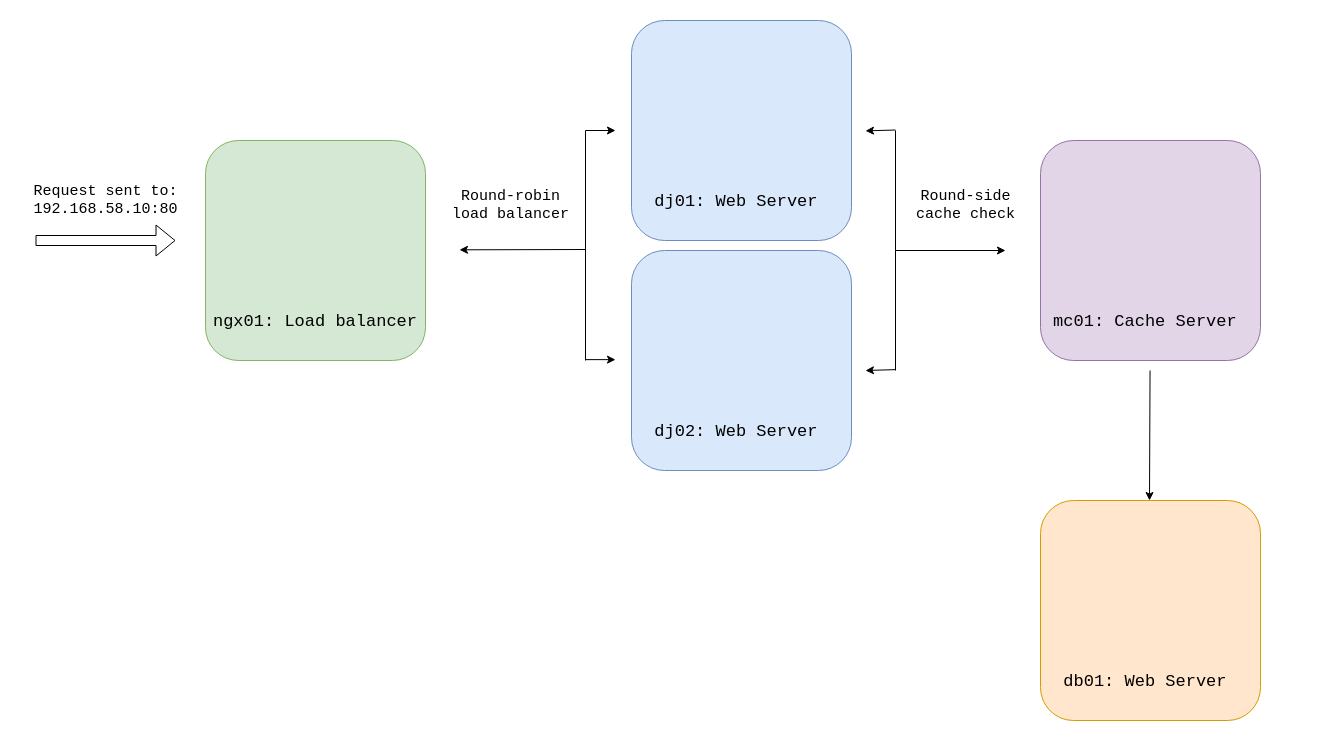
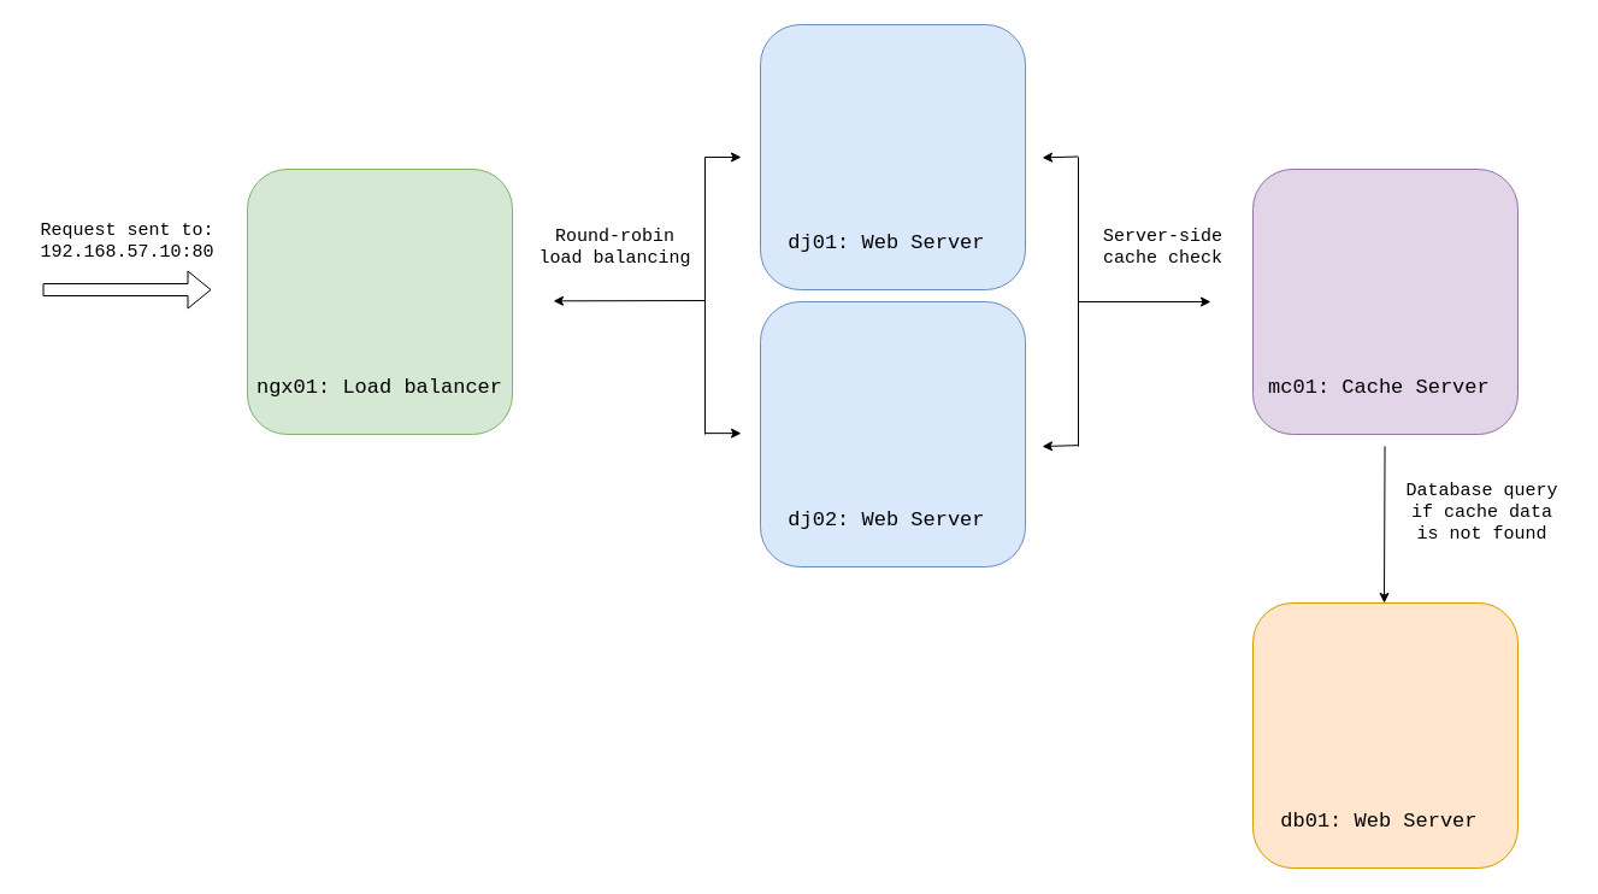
  <mxCell id="0" />
  <mxCell id="1" parent="0" />
  <mxCell id="2" value="&lt;font face=&quot;Courier New&quot; style=&quot;font-size: 17px;&quot;&gt;&lt;br&gt;&lt;br&gt;&lt;br&gt;&lt;br&gt;&lt;br&gt;&lt;br&gt;&lt;br&gt;mc01: Cache Server&amp;nbsp;&lt;/font&gt;" style="rounded=1;whiteSpace=wrap;html=1;fillColor=#e1d5e7;strokeColor=#9673a6;" vertex="1" parent="1"><mxGeometry x="1040" y="140" width="220" height="220" as="geometry" /></mxCell>
  <mxCell id="3" value="" style="shape=image;verticalLabelPosition=bottom;labelBackgroundColor=default;verticalAlign=top;aspect=fixed;imageAspect=0;image=https://download.logo.wine/logo/Memcached/Memcached-Logo.wine.png;" vertex="1" parent="1"><mxGeometry x="1015" y="145" width="270" height="180" as="geometry" /></mxCell>
  <mxCell id="4" value="&lt;font face=&quot;Courier New&quot; style=&quot;font-size: 17px;&quot;&gt;&lt;br&gt;&lt;br&gt;&lt;br&gt;&lt;br&gt;&lt;br&gt;&lt;br&gt;&lt;br&gt;dj01: Web Server&amp;nbsp;&lt;/font&gt;" style="rounded=1;whiteSpace=wrap;html=1;fillColor=#dae8fc;strokeColor=#6c8ebf;" vertex="1" parent="1"><mxGeometry x="631" y="20" width="220" height="220" as="geometry" /></mxCell>
  <mxCell id="5" value="&lt;font face=&quot;Courier New&quot; style=&quot;font-size: 17px;&quot;&gt;&lt;br&gt;&lt;br&gt;&lt;br&gt;&lt;br&gt;&lt;br&gt;&lt;br&gt;&lt;br&gt;ngx01: Load balancer&lt;/font&gt;" style="rounded=1;whiteSpace=wrap;html=1;fillColor=#d5e8d4;strokeColor=#82b366;" vertex="1" parent="1"><mxGeometry x="205" y="140" width="220" height="220" as="geometry" /></mxCell>
  <mxCell id="6" value="" style="shape=image;verticalLabelPosition=bottom;labelBackgroundColor=default;verticalAlign=top;aspect=fixed;imageAspect=0;image=https://en-wiki.ikoula.com/images/4/4a/Nginx.png;" vertex="1" parent="1"><mxGeometry x="250" y="170" width="130" height="130" as="geometry" /></mxCell>
  <mxCell id="7" value="" style="shape=image;verticalLabelPosition=bottom;labelBackgroundColor=default;verticalAlign=top;aspect=fixed;imageAspect=0;image=https://nyesteventuretech.com/images/django-development.png;" vertex="1" parent="1"><mxGeometry x="645" y="50" width="192" height="120" as="geometry" /></mxCell>
  <mxCell id="8" value="&lt;font face=&quot;Courier New&quot; style=&quot;font-size: 17px;&quot;&gt;&lt;br&gt;&lt;br&gt;&lt;br&gt;&lt;br&gt;&lt;br&gt;&lt;br&gt;&lt;br&gt;dj02: Web Server&amp;nbsp;&lt;/font&gt;" style="rounded=1;whiteSpace=wrap;html=1;fillColor=#dae8fc;strokeColor=#6c8ebf;" vertex="1" parent="1"><mxGeometry x="631" y="250" width="220" height="220" as="geometry" /></mxCell>
  <mxCell id="9" value="" style="shape=image;verticalLabelPosition=bottom;labelBackgroundColor=default;verticalAlign=top;aspect=fixed;imageAspect=0;image=https://nyesteventuretech.com/images/django-development.png;" vertex="1" parent="1"><mxGeometry x="645" y="280" width="192" height="120" as="geometry" /></mxCell>
  <mxCell id="10" value="&lt;font face=&quot;Courier New&quot; style=&quot;font-size: 17px;&quot;&gt;&lt;br&gt;&lt;br&gt;&lt;br&gt;&lt;br&gt;&lt;br&gt;&lt;br&gt;&lt;br&gt;db01: Web Server&amp;nbsp;&lt;/font&gt;" style="rounded=1;whiteSpace=wrap;html=1;fillColor=#ffe6cc;strokeColor=#d79b00;" vertex="1" parent="1"><mxGeometry x="1040" y="500" width="220" height="220" as="geometry" /></mxCell>
  <mxCell id="11" value="" style="shape=image;verticalLabelPosition=bottom;labelBackgroundColor=default;verticalAlign=top;aspect=fixed;imageAspect=0;image=https://upload.wikimedia.org/wikipedia/commons/thumb/b/b2/Database-mysql.svg/424px-Database-mysql.svg.png;" vertex="1" parent="1"><mxGeometry x="1088.83" y="500" width="122.33" height="173.12" as="geometry" /></mxCell>
  <mxCell id="12" value="" style="shape=flexArrow;endArrow=classic;html=1;rounded=0;" edge="1" parent="1"><mxGeometry width="50" height="50" relative="1" as="geometry"><mxPoint x="35" y="240" as="sourcePoint" /><mxPoint x="175" y="240" as="targetPoint" /></mxGeometry></mxCell>
- <mxCell id="13" value="&lt;font face=&quot;Courier New&quot; style=&quot;font-size: 15px;&quot;&gt;Request sent to:&lt;br&gt;192.168.58.10:80&lt;/font&gt;" style="text;html=1;align=center;verticalAlign=middle;resizable=0;points=[];autosize=1;strokeColor=none;fillColor=none;" vertex="1" parent="1"><mxGeometry x="20" y="175" width="170" height="50" as="geometry" /></mxCell>
+ <mxCell id="13" value="&lt;font face=&quot;Courier New&quot; style=&quot;font-size: 15px;&quot;&gt;Request sent to:&lt;br&gt;192.168.57.10:80&lt;/font&gt;" style="text;html=1;align=center;verticalAlign=middle;resizable=0;points=[];autosize=1;strokeColor=none;fillColor=none;" vertex="1" parent="1"><mxGeometry x="20" y="175" width="170" height="50" as="geometry" /></mxCell>
  <mxCell id="14" value="" style="endArrow=classic;html=1;rounded=0;" edge="1" parent="1"><mxGeometry width="50" height="50" relative="1" as="geometry"><mxPoint x="585" y="249" as="sourcePoint" /><mxPoint x="459" y="249.33" as="targetPoint" /></mxGeometry></mxCell>
  <mxCell id="15" value="" style="endArrow=none;html=1;rounded=0;" edge="1" parent="1"><mxGeometry width="50" height="50" relative="1" as="geometry"><mxPoint x="585" y="250" as="sourcePoint" /><mxPoint x="585" y="130" as="targetPoint" /></mxGeometry></mxCell>
  <mxCell id="16" value="" style="endArrow=classic;html=1;rounded=0;" edge="1" parent="1"><mxGeometry width="50" height="50" relative="1" as="geometry"><mxPoint x="585" y="130" as="sourcePoint" /><mxPoint x="615" y="130" as="targetPoint" /></mxGeometry></mxCell>
  <mxCell id="17" value="" style="endArrow=none;html=1;rounded=0;" edge="1" parent="1"><mxGeometry width="50" height="50" relative="1" as="geometry"><mxPoint x="585" y="360" as="sourcePoint" /><mxPoint x="585" y="240" as="targetPoint" /></mxGeometry></mxCell>
  <mxCell id="18" value="" style="endArrow=classic;html=1;rounded=0;" edge="1" parent="1"><mxGeometry width="50" height="50" relative="1" as="geometry"><mxPoint x="585" y="359.13" as="sourcePoint" /><mxPoint x="615" y="359.13" as="targetPoint" /></mxGeometry></mxCell>
- <mxCell id="19" value="&lt;font face=&quot;Courier New&quot;&gt;&lt;span style=&quot;font-size: 15px;&quot;&gt;Round-robin&lt;br&gt;load balancer&lt;br&gt;&lt;/span&gt;&lt;/font&gt;" style="text;html=1;align=center;verticalAlign=middle;resizable=0;points=[];autosize=1;strokeColor=none;fillColor=none;" vertex="1" parent="1"><mxGeometry x="435" y="180" width="150" height="50" as="geometry" /></mxCell>
+ <mxCell id="19" value="&lt;font face=&quot;Courier New&quot;&gt;&lt;span style=&quot;font-size: 15px;&quot;&gt;Round-robin&lt;br&gt;load balancing&lt;br&gt;&lt;/span&gt;&lt;/font&gt;" style="text;html=1;align=center;verticalAlign=middle;resizable=0;points=[];autosize=1;strokeColor=none;fillColor=none;" vertex="1" parent="1"><mxGeometry x="435" y="180" width="150" height="50" as="geometry" /></mxCell>
  <mxCell id="20" value="" style="endArrow=none;html=1;rounded=0;" edge="1" parent="1"><mxGeometry width="50" height="50" relative="1" as="geometry"><mxPoint x="895" y="370" as="sourcePoint" /><mxPoint x="895" y="250" as="targetPoint" /></mxGeometry></mxCell>
  <mxCell id="21" value="" style="endArrow=none;html=1;rounded=0;" edge="1" parent="1"><mxGeometry width="50" height="50" relative="1" as="geometry"><mxPoint x="895" y="250" as="sourcePoint" /><mxPoint x="895" y="130" as="targetPoint" /></mxGeometry></mxCell>
  <mxCell id="22" value="" style="endArrow=classic;html=1;rounded=0;" edge="1" parent="1"><mxGeometry width="50" height="50" relative="1" as="geometry"><mxPoint x="895" y="369.13" as="sourcePoint" /><mxPoint x="865" y="370" as="targetPoint" /></mxGeometry></mxCell>
  <mxCell id="23" value="" style="endArrow=classic;html=1;rounded=0;" edge="1" parent="1"><mxGeometry width="50" height="50" relative="1" as="geometry"><mxPoint x="895" y="129.5" as="sourcePoint" /><mxPoint x="865" y="130.37" as="targetPoint" /></mxGeometry></mxCell>
  <mxCell id="24" value="" style="endArrow=classic;html=1;rounded=0;" edge="1" parent="1"><mxGeometry width="50" height="50" relative="1" as="geometry"><mxPoint x="895" y="250" as="sourcePoint" /><mxPoint x="1005" y="250" as="targetPoint" /></mxGeometry></mxCell>
- <mxCell id="25" value="&lt;font face=&quot;Courier New&quot;&gt;&lt;span style=&quot;font-size: 15px;&quot;&gt;Round-side&lt;br&gt;cache check&lt;br&gt;&lt;/span&gt;&lt;/font&gt;" style="text;html=1;align=center;verticalAlign=middle;resizable=0;points=[];autosize=1;strokeColor=none;fillColor=none;" vertex="1" parent="1"><mxGeometry x="905" y="180" width="120" height="50" as="geometry" /></mxCell>
+ <mxCell id="25" value="&lt;font face=&quot;Courier New&quot;&gt;&lt;span style=&quot;font-size: 15px;&quot;&gt;Server-side&lt;br&gt;cache check&lt;br&gt;&lt;/span&gt;&lt;/font&gt;" style="text;html=1;align=center;verticalAlign=middle;resizable=0;points=[];autosize=1;strokeColor=none;fillColor=none;" vertex="1" parent="1"><mxGeometry x="905" y="180" width="120" height="50" as="geometry" /></mxCell>
  <mxCell id="26" value="" style="endArrow=classic;html=1;rounded=0;" edge="1" parent="1"><mxGeometry width="50" height="50" relative="1" as="geometry"><mxPoint x="1149.56" y="370" as="sourcePoint" /><mxPoint x="1149" y="500" as="targetPoint" /></mxGeometry></mxCell>
+ <mxCell id="27" value="&lt;font face=&quot;Courier New&quot;&gt;&lt;span style=&quot;font-size: 15px;&quot;&gt;Database query&lt;br&gt;if cache data &lt;br&gt;is not found&lt;br&gt;&lt;/span&gt;&lt;/font&gt;" style="text;html=1;align=center;verticalAlign=middle;resizable=0;points=[];autosize=1;strokeColor=none;fillColor=none;" vertex="1" parent="1"><mxGeometry x="1155" y="390" width="150" height="70" as="geometry" /></mxCell>
